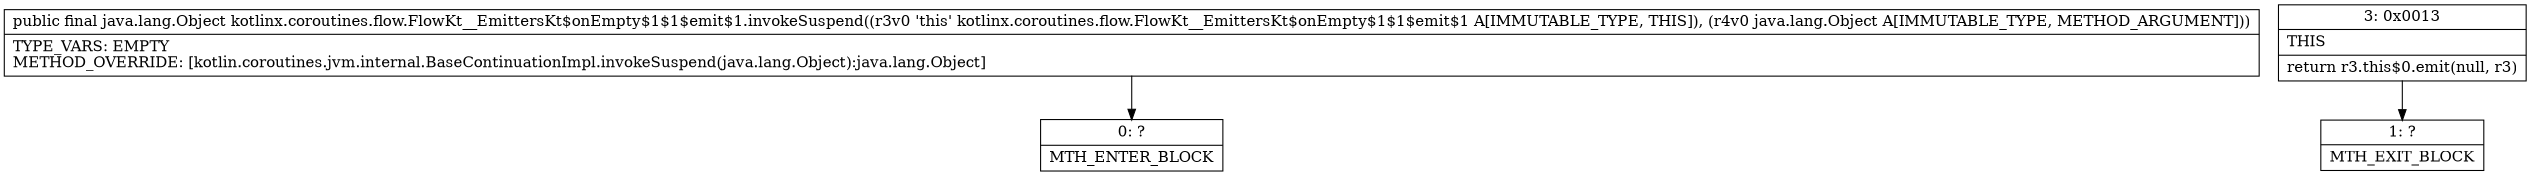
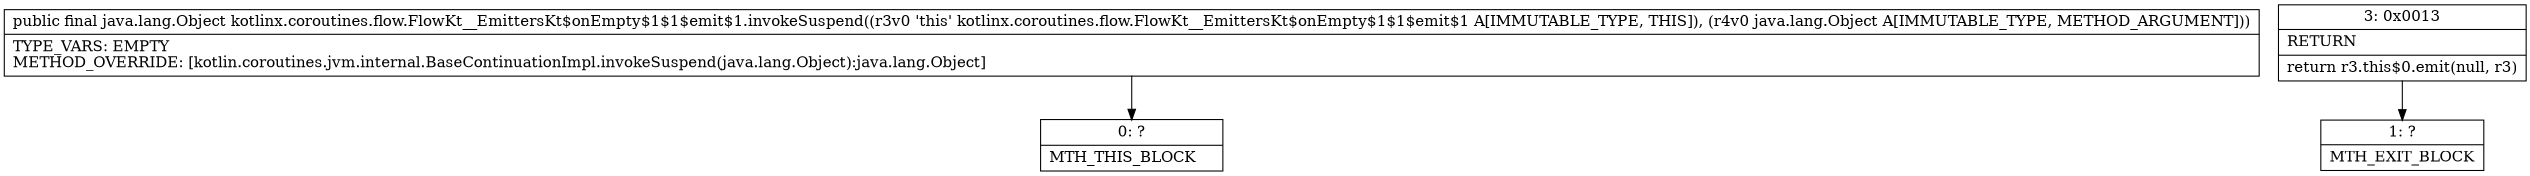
  digraph {
    node [shape=record]
-   n1 [label="{0\:\ ?|MTH_ENTER_BLOCK\l}"]
-   n2 [label="{3\:\ 0x0013|THIS\l|return r3.this$0.emit(null, r3)\l}"]
+   n1 [label="{0\:\ ?|MTH_THIS_BLOCK\l}"]
+   n2 [label="{3\:\ 0x0013|RETURN\l|return r3.this$0.emit(null, r3)\l}"]
    n3 [label="{1\:\ ?|MTH_EXIT_BLOCK\l}"]
    n4 [label="{public final java.lang.Object kotlinx.coroutines.flow.FlowKt__EmittersKt$onEmpty$1$1$emit$1.invokeSuspend((r3v0 'this' kotlinx.coroutines.flow.FlowKt__EmittersKt$onEmpty$1$1$emit$1 A[IMMUTABLE_TYPE, THIS]), (r4v0 java.lang.Object A[IMMUTABLE_TYPE, METHOD_ARGUMENT]))  | TYPE_VARS: EMPTY\lMETHOD_OVERRIDE: [kotlin.coroutines.jvm.internal.BaseContinuationImpl.invokeSuspend(java.lang.Object):java.lang.Object]\l}"]
    n2 -> n3
    n4 -> n1
  }
